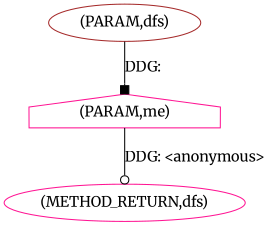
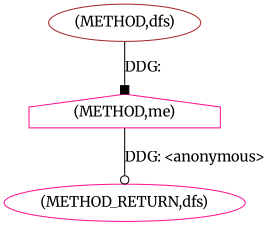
  digraph {
    fontname=Merriweather
    node [color=deeppink fontname=Merriweather shape=ellipse]
    edge [fontname=Merriweather style=solid]
-   n1 [color=brown label="(PARAM,dfs)"]
-   n2 [label="(PARAM,me)" shape=house]
+   n1 [color=brown label="(METHOD,dfs)"]
+   n2 [label="(METHOD,me)" shape=house]
    n3 [label="(METHOD_RETURN,dfs)"]
    n1 -> n2 [arrowhead=box label="DDG: "]
    n2 -> n3 [arrowhead=odot label="DDG: <anonymous>"]
  }
